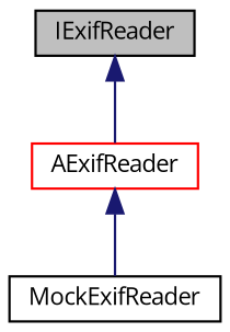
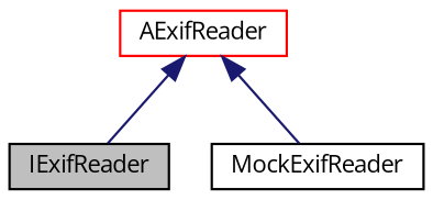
  digraph {
    fontname="Open Sans"
    node [color=black fillcolor=white fontname="Open Sans" fontsize=10 shape=record style=filled]
    edge [color=midnightblue dir=back fontname="Open Sans" fontsize=10 labelfontname=Helvetica labelfontsize=10 style=solid]
    n1 [fillcolor=grey75 fontcolor=black height=0.2 label=IExifReader width=0.4]
    n2 [color=red height=0.2 label=AExifReader width=0.4]
    n3 [height=0.2 label=MockExifReader width=0.4]
-   n1 -> n2
+   n2 -> n1
    n2 -> n3
  }
